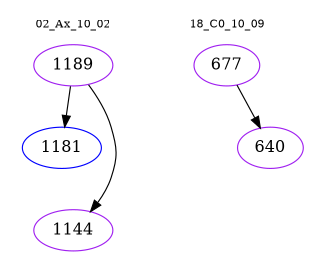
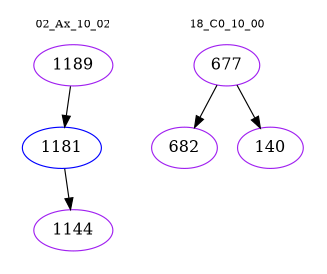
  digraph {
    node [color=purple]
    edge [color=black]
    n1 [label=1189]
    n2 [color=blue label=1181]
    n3 [label=1144]
    n4 [label=677]
-   n6 [label=640]
+   n5 [label=682]
+   n6 [label=140]
    subgraph cluster_1 {
      color=white
      fontsize=10
      label="02_Ax_10_02"
      n1
      n2
      n3
    }
    subgraph cluster_2 {
      color=white
      fontsize=10
-     label="18_C0_10_09"
+     label="18_C0_10_00"
      n4
+     n5
      n6
    }
    n1 -> n2
-   n1 -> n3
+   n2 -> n3
+   n4 -> n5
    n4 -> n6
  }
